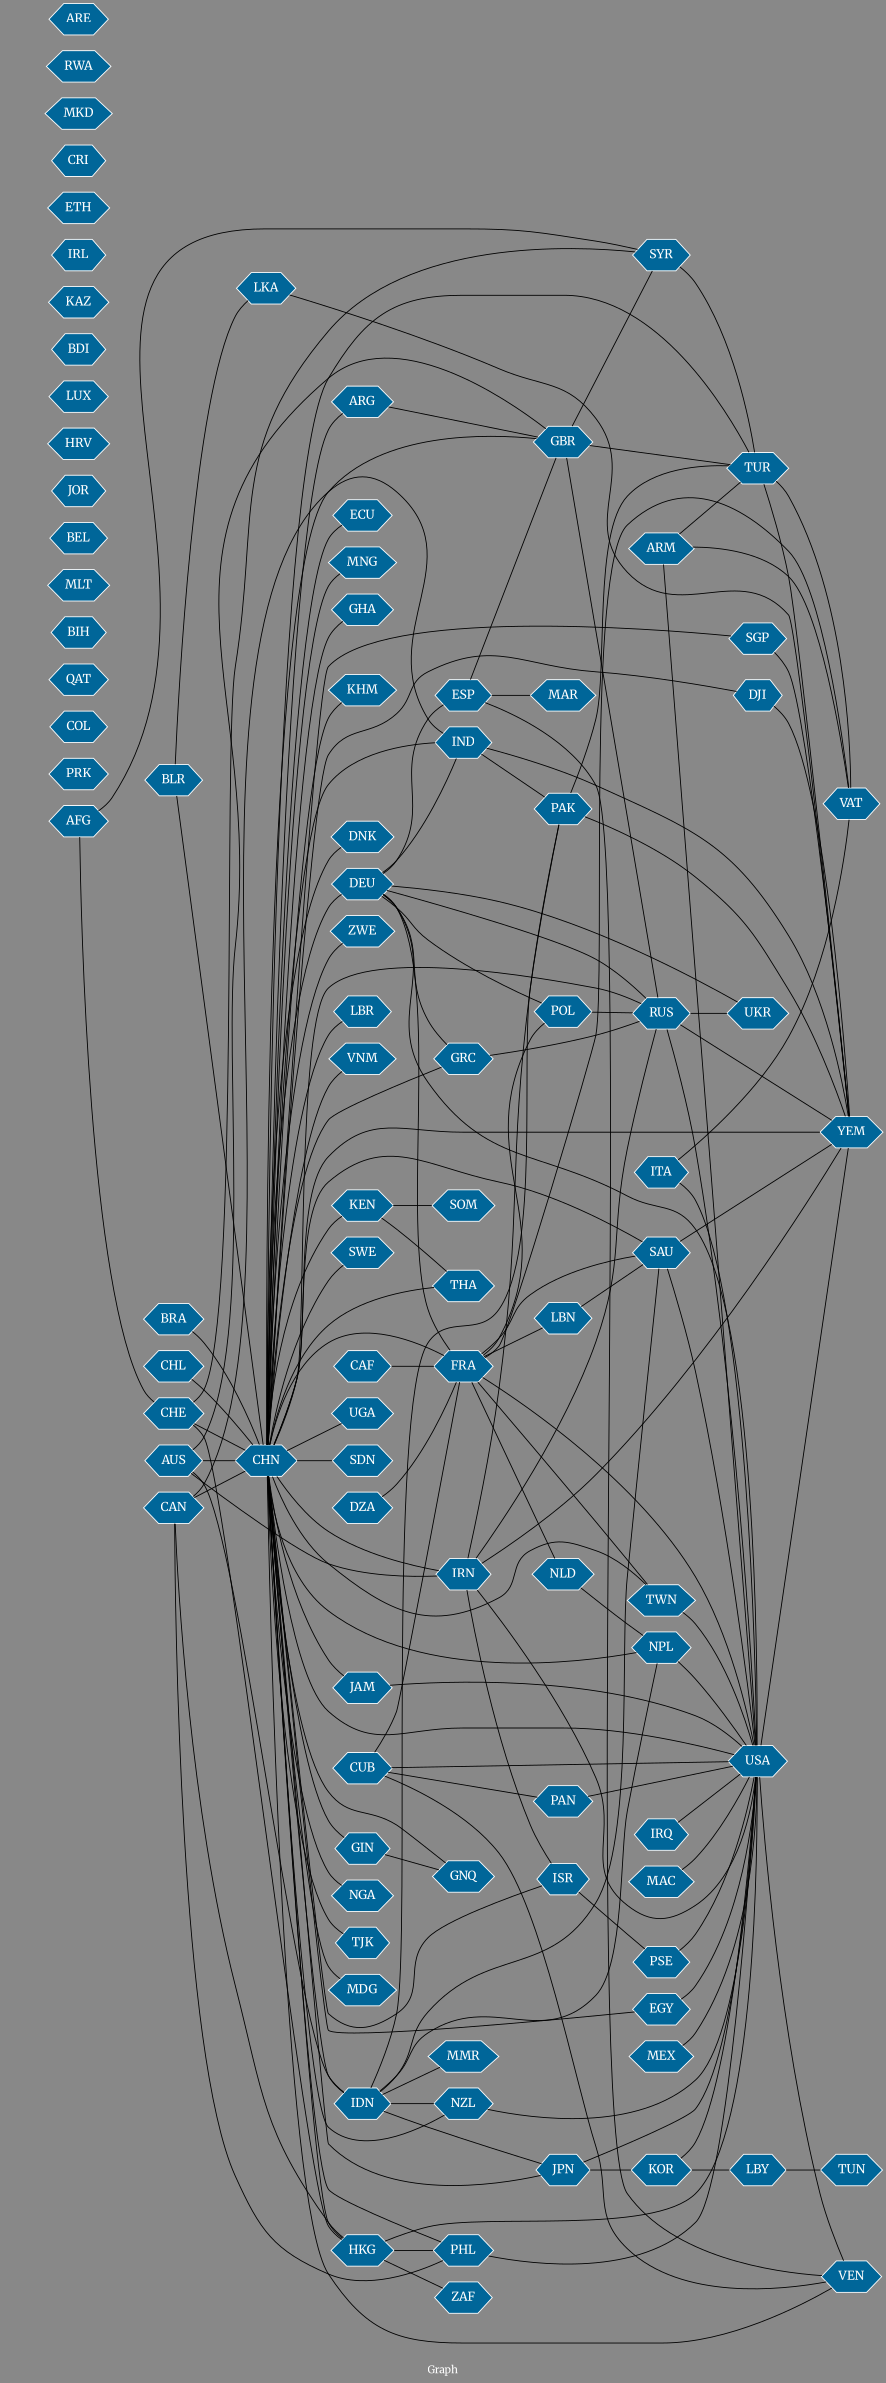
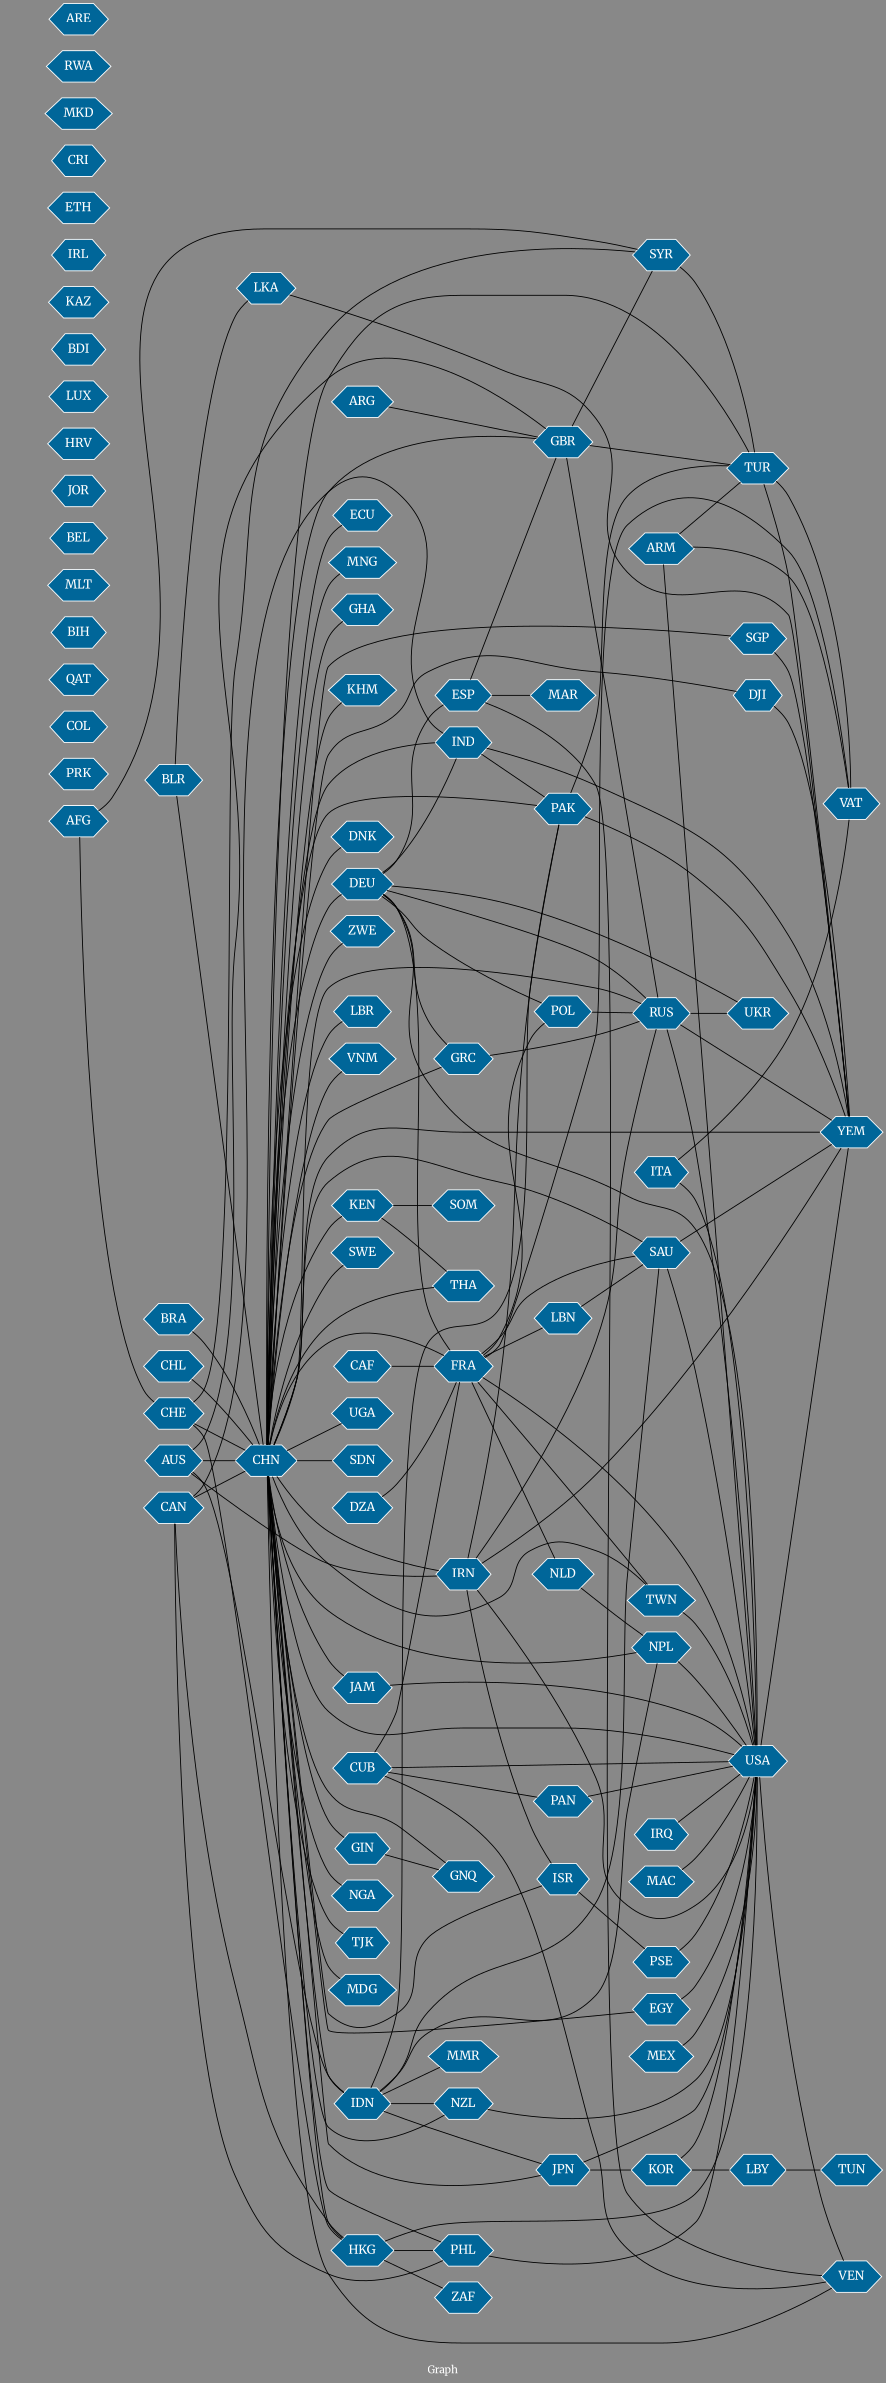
  graph {
    bgcolor="#888888"
    fontcolor=white
    fontname=Merriweather
    fontsize=12
    label="Graph"
    rankdir=LR
    node [color=white fillcolor="#006699" fontcolor=white fontname=Merriweather shape=hexagon style=filled]
    edge [arrowhead=open color=black fontcolor=white fontname=Merriweather fontsize=12 weight=1]
    n1 [label=PAK]
    n2 [label=YEM]
    n3 [label=TUR]
    n4 [label=VAT]
    n5 [label=RUS]
    n6 [label=USA]
    n7 [label=UKR]
    n8 [label=VEN]
    n9 [label=SAU]
    n10 [label=IDN]
    n11 [label=MMR]
    n12 [label=JPN]
    n13 [label=NPL]
    n14 [label=NZL]
    n15 [label=KOR]
    n16 [label=CHN]
    n17 [label=GIN]
    n18 [label=GNQ]
    n19 [label=FRA]
    n20 [label=GBR]
    n21 [label=IND]
    n22 [label=GRC]
    n23 [label=DEU]
    n24 [label=NGA]
    n25 [label=TJK]
    n26 [label=IRN]
    n27 [label=MDG]
    n28 [label=EGY]
    n29 [label=THA]
    n30 [label=KEN]
    n31 [label=ISR]
    n32 [label=HKG]
    n33 [label=ECU]
    n34 [label=SGP]
    n35 [label=DJI]
    n36 [label=PHL]
    n37 [label=MNG]
    n38 [label=TWN]
    n39 [label=GHA]
    n40 [label=KHM]
    n41 [label=DNK]
    n42 [label=ZWE]
    n43 [label=JAM]
    n44 [label=LBR]
    n45 [label=VNM]
    n46 [label=SWE]
    n47 [label=UGA]
    n48 [label=SDN]
    n49 [label=NLD]
    n50 [label=POL]
    n51 [label=LBN]
    n52 [label=SYR]
    n53 [label=ESP]
    n54 [label=SOM]
    n55 [label=PSE]
    n56 [label=ZAF]
    n57 [label=LKA]
    n58 [label=ITA]
    n59 [label=AUS]
    n60 [label=LBY]
    n61 [label=IRQ]
    n62 [label=MAC]
    n63 [label=MAR]
    n64 [label=CAN]
    n65 [label=CHL]
    n66 [label=ARM]
    n67 [label=TUN]
    n68 [label=PRK]
    n69 [label=COL]
    n70 [label=CUB]
    n71 [label=PAN]
    n72 [label=CHE]
    n73 [label=MEX]
    n74 [label=QAT]
    n75 [label=AFG]
    n76 [label=BIH]
    n77 [label=BRA]
    n78 [label=MLT]
    n79 [label=ARG]
    n80 [label=BEL]
    n81 [label=CAF]
    n82 [label=JOR]
    n83 [label=HRV]
    n84 [label=BLR]
    n85 [label=LUX]
    n86 [label=BDI]
    n87 [label=DZA]
    n88 [label=KAZ]
    n89 [label=IRL]
    n90 [label=ETH]
    n91 [label=CRI]
    n92 [label=MKD]
    n93 [label=RWA]
    n94 [label=ARE]
    n1 -- n2 [weight=2]
    n1 -- n3 [weight=2]
    n3 -- n2
    n3 -- n4
    n5 -- n2
    n5 -- n6 [weight=6]
    n5 -- n7 [weight=4]
    n6 -- n2 [weight=3]
    n6 -- n8
    n9 -- n2 [weight=13]
    n9 -- n6
    n10 -- n1 [weight=7]
    n10 -- n9 [weight=2]
    n10 -- n11
    n10 -- n12 [weight=2]
    n10 -- n13 [weight=2]
    n10 -- n14
    n12 -- n6 [weight=24]
    n12 -- n15
    n13 -- n6 [weight=2]
    n14 -- n6 [weight=2]
    n15 -- n6 [weight=2]
    n15 -- n60
-   n16 -- n79 [weight=32]
+   n16 -- n1 [weight=32]
    n16 -- n2 [weight=11]
    n16 -- n3 [weight=2]
    n16 -- n5 [weight=9]
    n16 -- n6 [weight=39]
    n16 -- n8
    n16 -- n9
    n16 -- n10 [weight=21]
    n16 -- n12 [weight=17]
    n16 -- n13 [weight=25]
    n16 -- n14 [weight=2]
    n16 -- n17
    n16 -- n18
    n16 -- n19 [weight=5]
    n16 -- n20 [weight=4]
    n16 -- n21
    n16 -- n22
    n16 -- n23
    n16 -- n24
    n16 -- n25
    n16 -- n26 [weight=3]
    n16 -- n27
    n16 -- n28 [weight=2]
    n16 -- n29 [weight=4]
    n16 -- n30 [weight=3]
    n16 -- n31
    n16 -- n32 [weight=2]
    n16 -- n33
    n16 -- n34
    n16 -- n35 [weight=2]
    n16 -- n36 [weight=3]
    n16 -- n37 [weight=2]
    n16 -- n38
    n16 -- n39 [weight=2]
    n16 -- n40
    n16 -- n41
    n16 -- n42
    n16 -- n43 [weight=2]
    n16 -- n44
    n16 -- n45 [weight=2]
    n16 -- n46
    n16 -- n47
    n16 -- n48
    n17 -- n18
    n19 -- n4
    n19 -- n6
    n19 -- n9
    n19 -- n38
    n19 -- n49 [weight=3]
    n19 -- n50
    n19 -- n51
    n20 -- n3 [weight=2]
    n20 -- n5
    n20 -- n52
    n21 -- n1 [weight=2]
    n21 -- n2 [weight=2]
    n22 -- n5
    n23 -- n5
    n23 -- n6
    n23 -- n7
    n23 -- n19
    n23 -- n21
    n23 -- n22
    n23 -- n50
    n23 -- n53
    n26 -- n1
    n26 -- n2 [weight=3]
    n26 -- n5 [weight=5]
    n26 -- n6 [weight=13]
    n26 -- n31 [weight=2]
    n28 -- n6 [weight=3]
    n30 -- n29
    n30 -- n54 [weight=3]
    n31 -- n55
    n32 -- n6
    n32 -- n36
    n32 -- n56
    n34 -- n2
    n35 -- n2 [weight=3]
    n36 -- n6
    n38 -- n6 [weight=3]
    n43 -- n6
    n49 -- n13
    n50 -- n5
    n51 -- n9
    n52 -- n3
    n53 -- n8
    n53 -- n20
    n53 -- n63
    n55 -- n6
    n57 -- n2 [weight=2]
    n58 -- n4 [weight=3]
    n58 -- n6
    n59 -- n10
    n59 -- n16 [weight=4]
    n59 -- n20
    n59 -- n26
    n60 -- n67
    n61 -- n6 [weight=3]
    n62 -- n6 [weight=2]
    n64 -- n16 [weight=7]
    n64 -- n21 [weight=3]
    n64 -- n32
    n64 -- n36
    n65 -- n16
    n66 -- n3 [weight=2]
    n66 -- n4
    n66 -- n6
    n70 -- n6 [weight=12]
    n70 -- n8
    n70 -- n19
    n70 -- n71
    n71 -- n6
    n72 -- n16 [weight=3]
    n72 -- n32 [weight=2]
    n72 -- n52
    n73 -- n6
    n75 -- n52
    n75 -- n72
    n77 -- n16 [weight=3]
    n79 -- n20
    n81 -- n19
    n84 -- n16 [weight=2]
    n84 -- n57 [weight=2]
    n87 -- n19
  }
